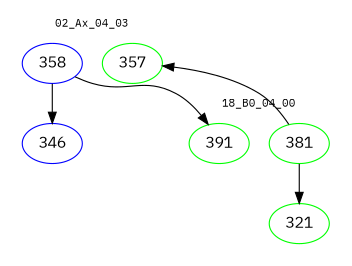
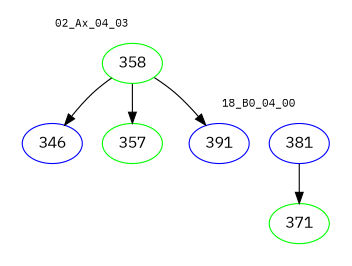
  digraph {
    fontname="IBM Plex Mono"
    node [color=blue fontname="IBM Plex Mono"]
    edge [color=black fontname="IBM Plex Mono"]
-   n1 [label=358]
+   n1 [color=green label=358]
    n2 [label=346]
    n3 [color=green label=357]
-   n4 [color=green label=381]
-   n5 [color=green label=321]
-   n6 [color=green label=391]
+   n4 [label=381]
+   n5 [color=green label=371]
+   n6 [label=391]
    subgraph cluster_1 {
      color=white
      fontsize=10
      label="02_Ax_04_03"
      n1
      n2
      n3
    }
    subgraph cluster_2 {
      color=white
      fontsize=10
      label="18_B0_04_00"
      n4
      n5
      n6
    }
    n1 -> n2
-   n4 -> n3
+   n1 -> n3
    n1 -> n6
    n4 -> n5
  }
